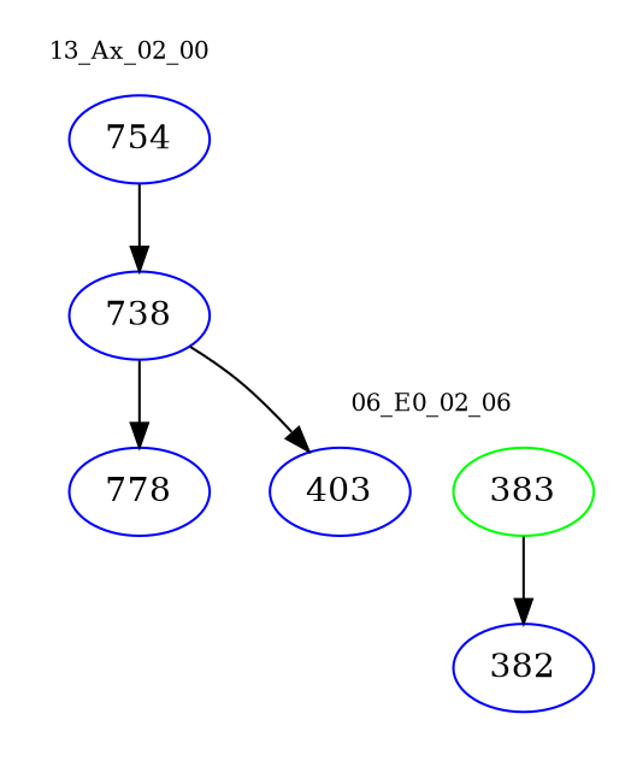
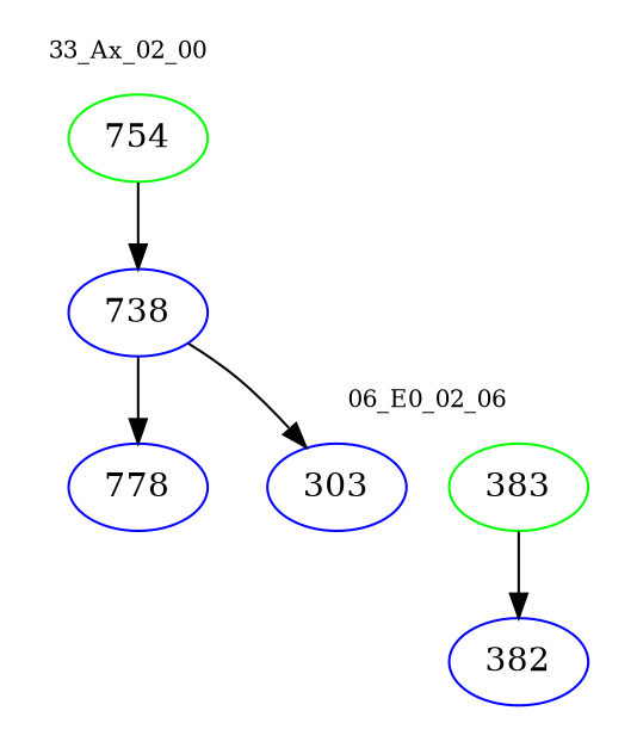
  digraph {
    node [color=blue]
    edge [color=black]
-   n1 [label=754]
+   n1 [color=green label=754]
    n2 [label=738]
    n3 [label=778]
    n4 [color=green label=383]
    n5 [label=382]
-   n6 [label=403]
+   n6 [label=303]
    subgraph cluster_1 {
      color=white
      fontsize=10
-     label="13_Ax_02_00"
+     label="33_Ax_02_00"
      n1
      n2
      n3
    }
    subgraph cluster_2 {
      color=white
      fontsize=10
      label="06_E0_02_06"
      n4
      n5
      n6
    }
    n1 -> n2
    n2 -> n3
    n2 -> n6
    n4 -> n5
  }
